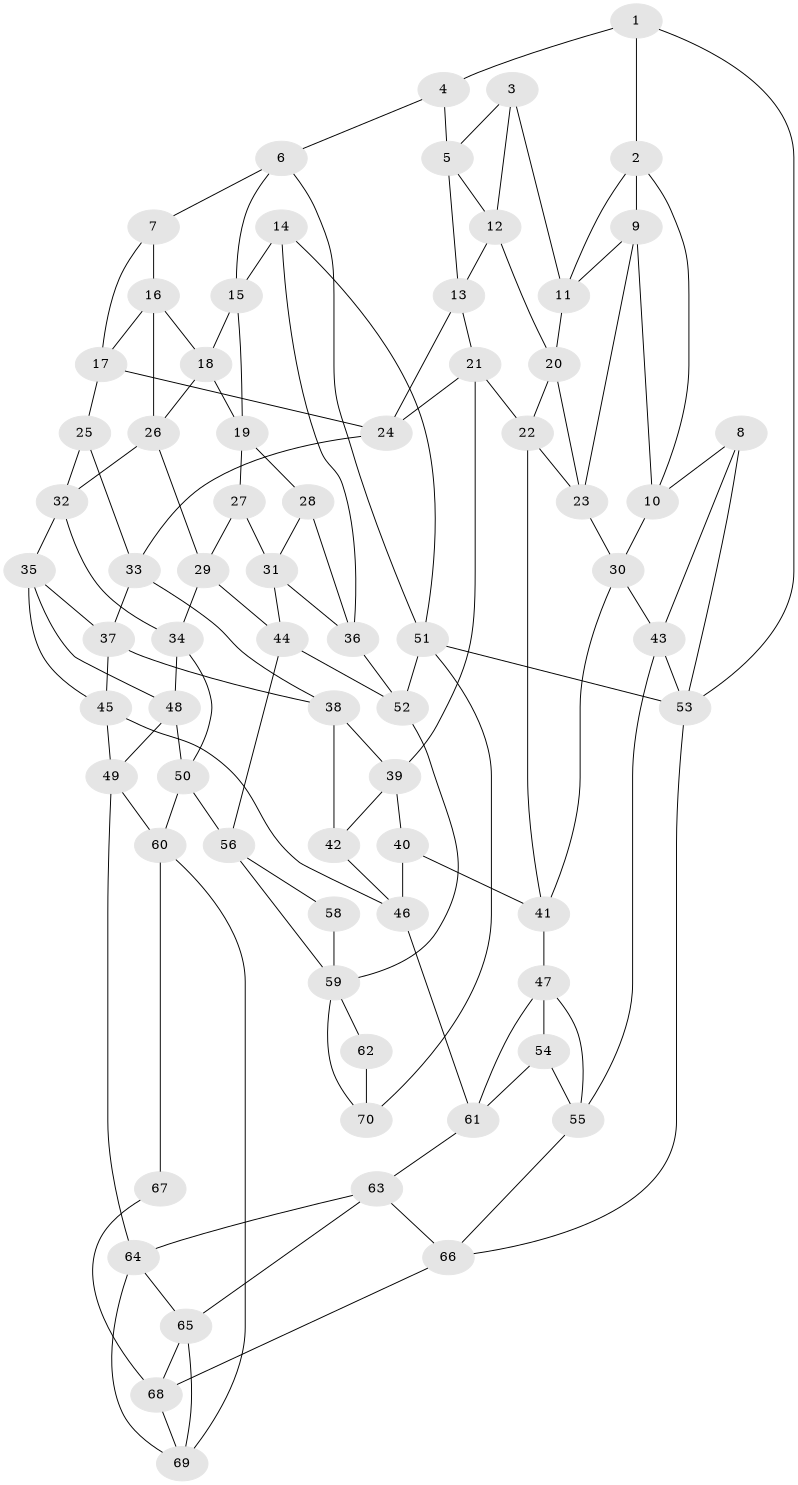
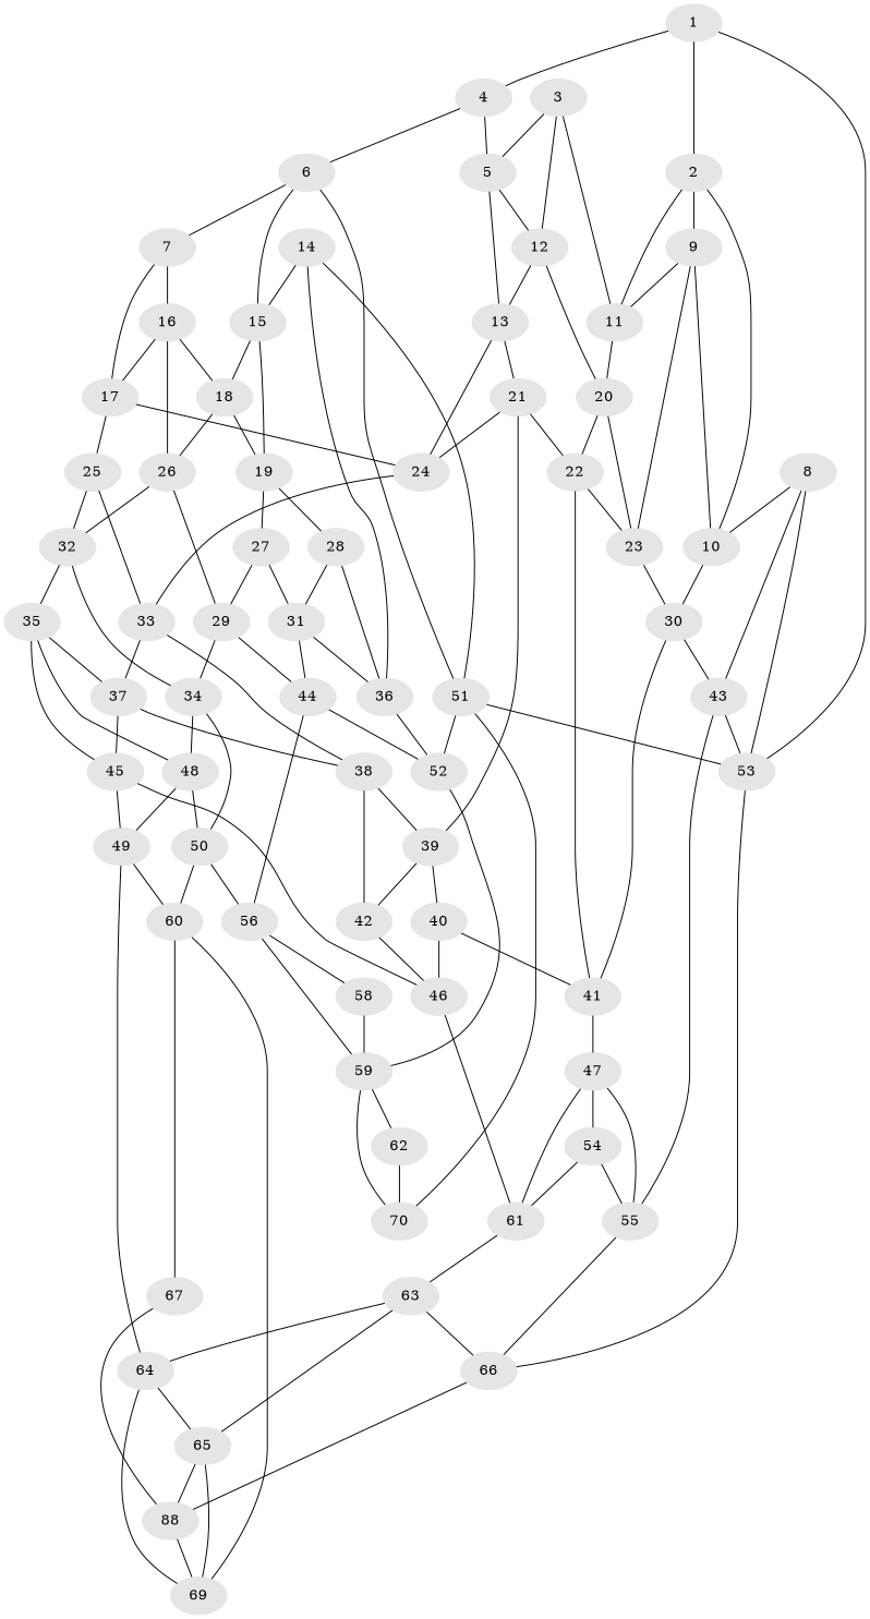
  graph {
    node [color=gray90 style=filled]
    edge [weight=1.0]
    1
    2
    4
    53
    9
    10
    11
    5
    6
    66
    23
    30
    20
    3
    12
    13
    7
    15
    51
    21
    24
    16
    17
    18
    19
    52
    70
    26
    25
    8
    43
    55
    41
    22
    39
    33
    14
    36
    27
    28
    32
    29
    31
    42
    40
    47
    37
    38
    34
    35
    44
    48
    50
    56
    45
    49
    60
    46
    59
    61
    54
    58
    64
    63
    67
    69
    65
    62
-   68
+   68 [label=88]
    1 -- 2
    1 -- 4
    1 -- 53
    2 -- 9
    2 -- 10
    2 -- 11
    4 -- 5
    4 -- 6
    53 -- 66
    9 -- 10
    9 -- 11
    9 -- 23
    10 -- 30
    11 -- 20
    5 -- 12
    5 -- 13
    6 -- 7
    6 -- 15
    6 -- 51
    66 -- 68
    23 -- 30
    30 -- 43
    30 -- 41
    20 -- 23
    20 -- 22
    3 -- 11
    3 -- 5
    3 -- 12
    12 -- 20
    12 -- 13
    13 -- 21
    13 -- 24
    7 -- 16
    7 -- 17
    15 -- 18
    15 -- 19
    51 -- 53 [weight=2.0]
    51 -- 52
    51 -- 70
    21 -- 24
    21 -- 22
    21 -- 39
    24 -- 33
    16 -- 17
    16 -- 18
    16 -- 26
    17 -- 24
    17 -- 25
    18 -- 19
    18 -- 26
    19 -- 27
    19 -- 28
    52 -- 59
    26 -- 32
    26 -- 29
    25 -- 33
    25 -- 32
    8 -- 53
    8 -- 10
    8 -- 43
    43 -- 53
    43 -- 55
    55 -- 66
    41 -- 47
    22 -- 23
    22 -- 41
    39 -- 42
    39 -- 40
    33 -- 37
    33 -- 38
    14 -- 15
    14 -- 51
    14 -- 36
    36 -- 52
    27 -- 29
    27 -- 31
    28 -- 36
    28 -- 31
    32 -- 34
    32 -- 35
    29 -- 34
    29 -- 44
    31 -- 36
    31 -- 44
    42 -- 46
    40 -- 41
    40 -- 46
    47 -- 55
    47 -- 61
    47 -- 54
    37 -- 38
    37 -- 45
    38 -- 39
    38 -- 42
    34 -- 48
    34 -- 50
    35 -- 37
    35 -- 48
    35 -- 45
    44 -- 52
    44 -- 56
    48 -- 50
    48 -- 49
    50 -- 56
    50 -- 60
    56 -- 59
    56 -- 58
    45 -- 49
    45 -- 46
    49 -- 60
    49 -- 64
    60 -- 67
    60 -- 69
    46 -- 61
    59 -- 70
    59 -- 62
    61 -- 63
    54 -- 55
    54 -- 61
    58 -- 59
    64 -- 69
    64 -- 65
    63 -- 66
    63 -- 64
    63 -- 65
    67 -- 68
    65 -- 69
    65 -- 68
    62 -- 70
    68 -- 69
  }
